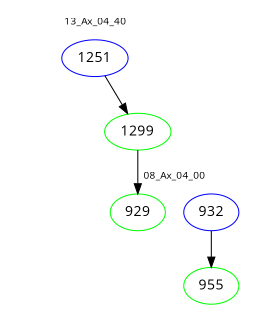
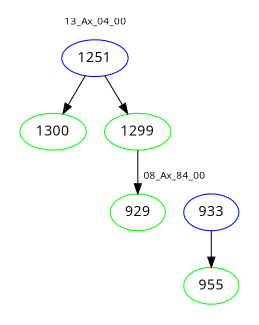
  digraph {
    fontname="Open Sans"
    node [color=green fontname="Open Sans"]
    edge [color=black fontname="Open Sans"]
    n1 [color=blue label=1251]
+   n2 [label=1300]
    n3 [label=1299]
-   n4 [color=blue label=932]
+   n4 [color=blue label=933]
    n5 [label=929]
    n6 [label=955]
    subgraph cluster_1 {
      color=white
      fontsize=10
-     label="13_Ax_04_40"
+     label="13_Ax_04_00"
      n1
+     n2
      n3
    }
    subgraph cluster_2 {
      color=white
      fontsize=10
-     label="08_Ax_04_00"
+     label="08_Ax_84_00"
      n4
      n5
      n6
    }
+   n1 -> n2
    n1 -> n3
    n3 -> n5
    n4 -> n6
  }
